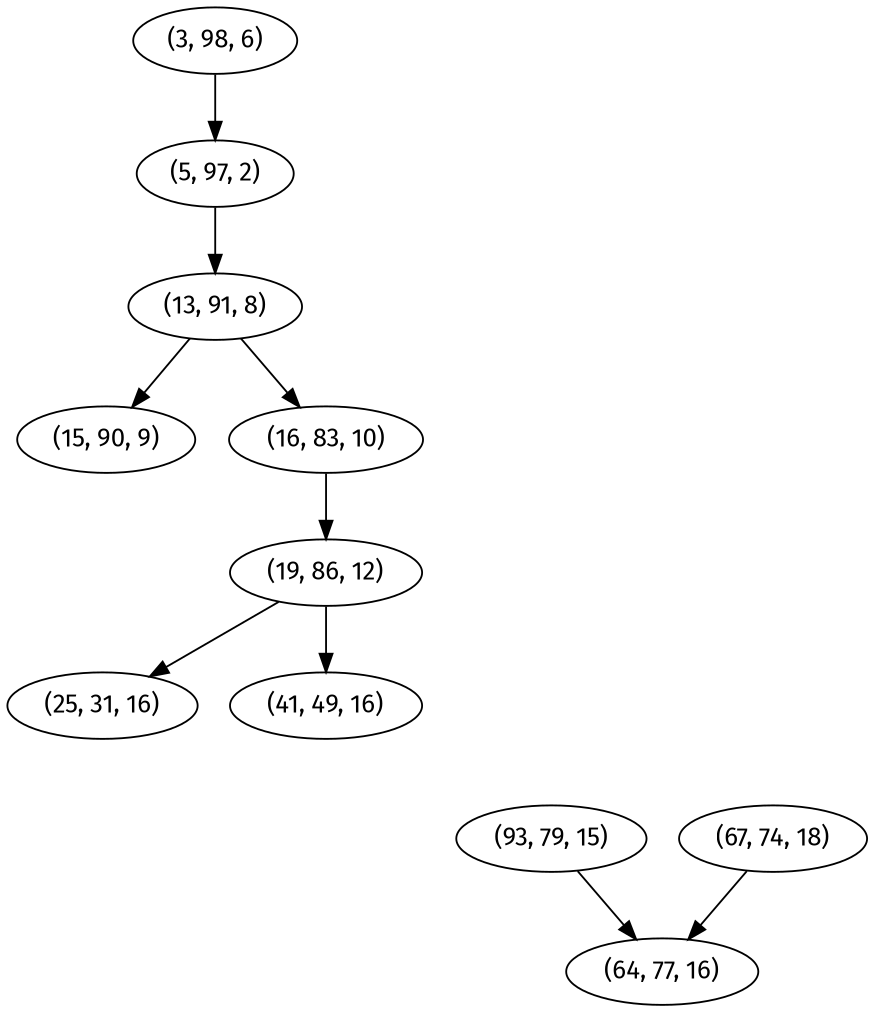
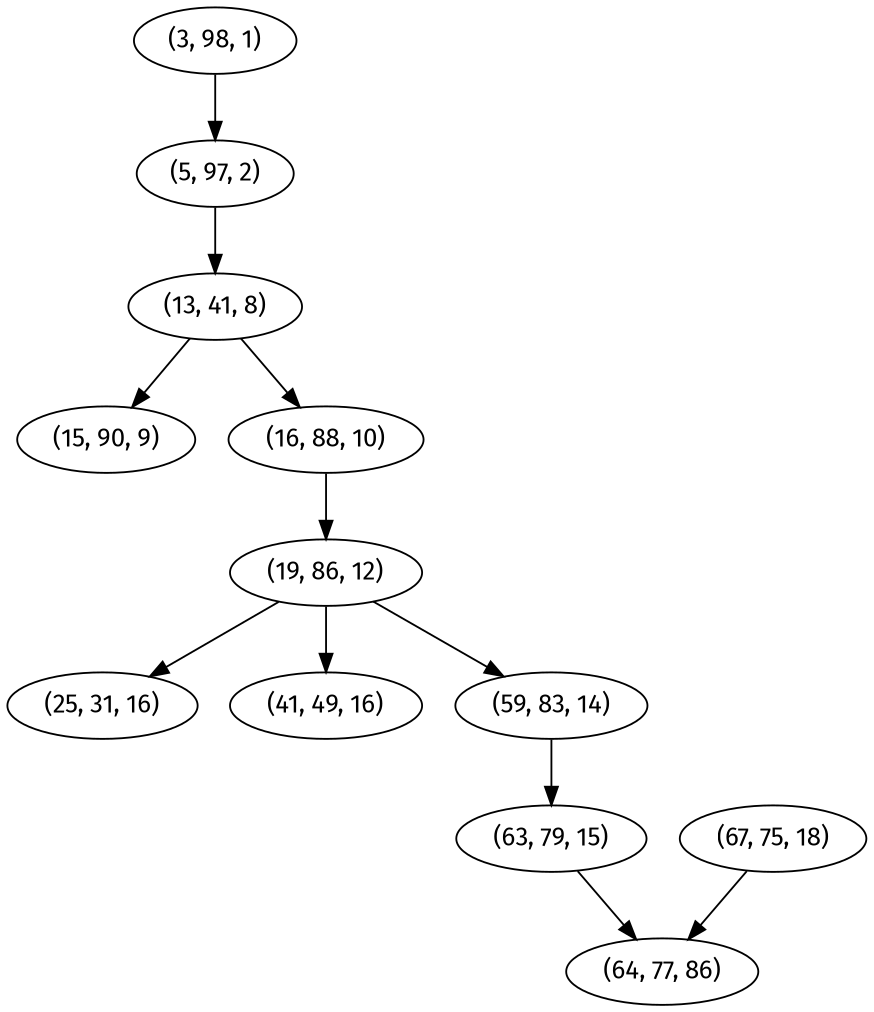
  digraph {
    fontname="Fira Sans"
    node [fontname="Fira Sans"]
    edge [fontname="Fira Sans"]
-   "(3, 98, 1)" [label="(3, 98, 6)"]
+   "(3, 98, 1)"
    "(5, 97, 2)"
-   "(13, 91, 8)"
+   "(13, 91, 8)" [label="(13, 41, 8)"]
    "(15, 90, 9)"
-   "(16, 88, 10)" [label="(16, 83, 10)"]
+   "(16, 88, 10)"
    "(19, 86, 12)"
    "(25, 31, 16)"
    "(41, 49, 16)"
-   "(63, 79, 15)" [label="(93, 79, 15)"]
-   "(64, 77, 16)"
-   "(67, 75, 18)" [label="(67, 74, 18)"]
+   "(59, 83, 14)"
+   "(63, 79, 15)"
+   "(64, 77, 16)" [label="(64, 77, 86)"]
+   "(67, 75, 18)"
    "(3, 98, 1)" -> "(5, 97, 2)"
    "(5, 97, 2)" -> "(13, 91, 8)"
    "(13, 91, 8)" -> "(15, 90, 9)"
    "(13, 91, 8)" -> "(16, 88, 10)"
    "(16, 88, 10)" -> "(19, 86, 12)"
    "(19, 86, 12)" -> "(25, 31, 16)"
    "(19, 86, 12)" -> "(41, 49, 16)"
+   "(19, 86, 12)" -> "(59, 83, 14)"
+   "(59, 83, 14)" -> "(63, 79, 15)"
    "(63, 79, 15)" -> "(64, 77, 16)"
    "(67, 75, 18)" -> "(64, 77, 16)"
  }
